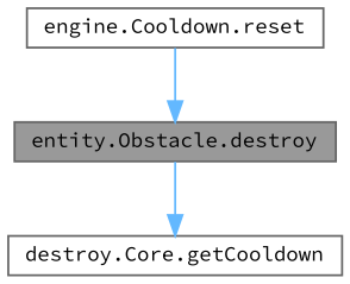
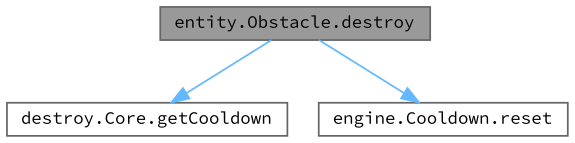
  digraph {
    fontname="Source Code Pro"
    rankdir=TB
    node [color=grey40 fillcolor=white fontname="Source Code Pro" fontsize=10 shape=box style=filled]
    edge [color=steelblue1 fontname="Source Code Pro" fontsize=10 labelfontname=Helvetica labelfontsize=10 style=solid]
    n1 [color=gray40 fillcolor=grey60 fontcolor=black height=0.2 label="entity.Obstacle.destroy" width=0.4]
    n2 [height=0.2 label="destroy.Core.getCooldown" width=0.4]
    n3 [height=0.2 label="engine.Cooldown.reset" width=0.4]
    n1 -> n2
-   n3 -> n1
+   n1 -> n3
  }
